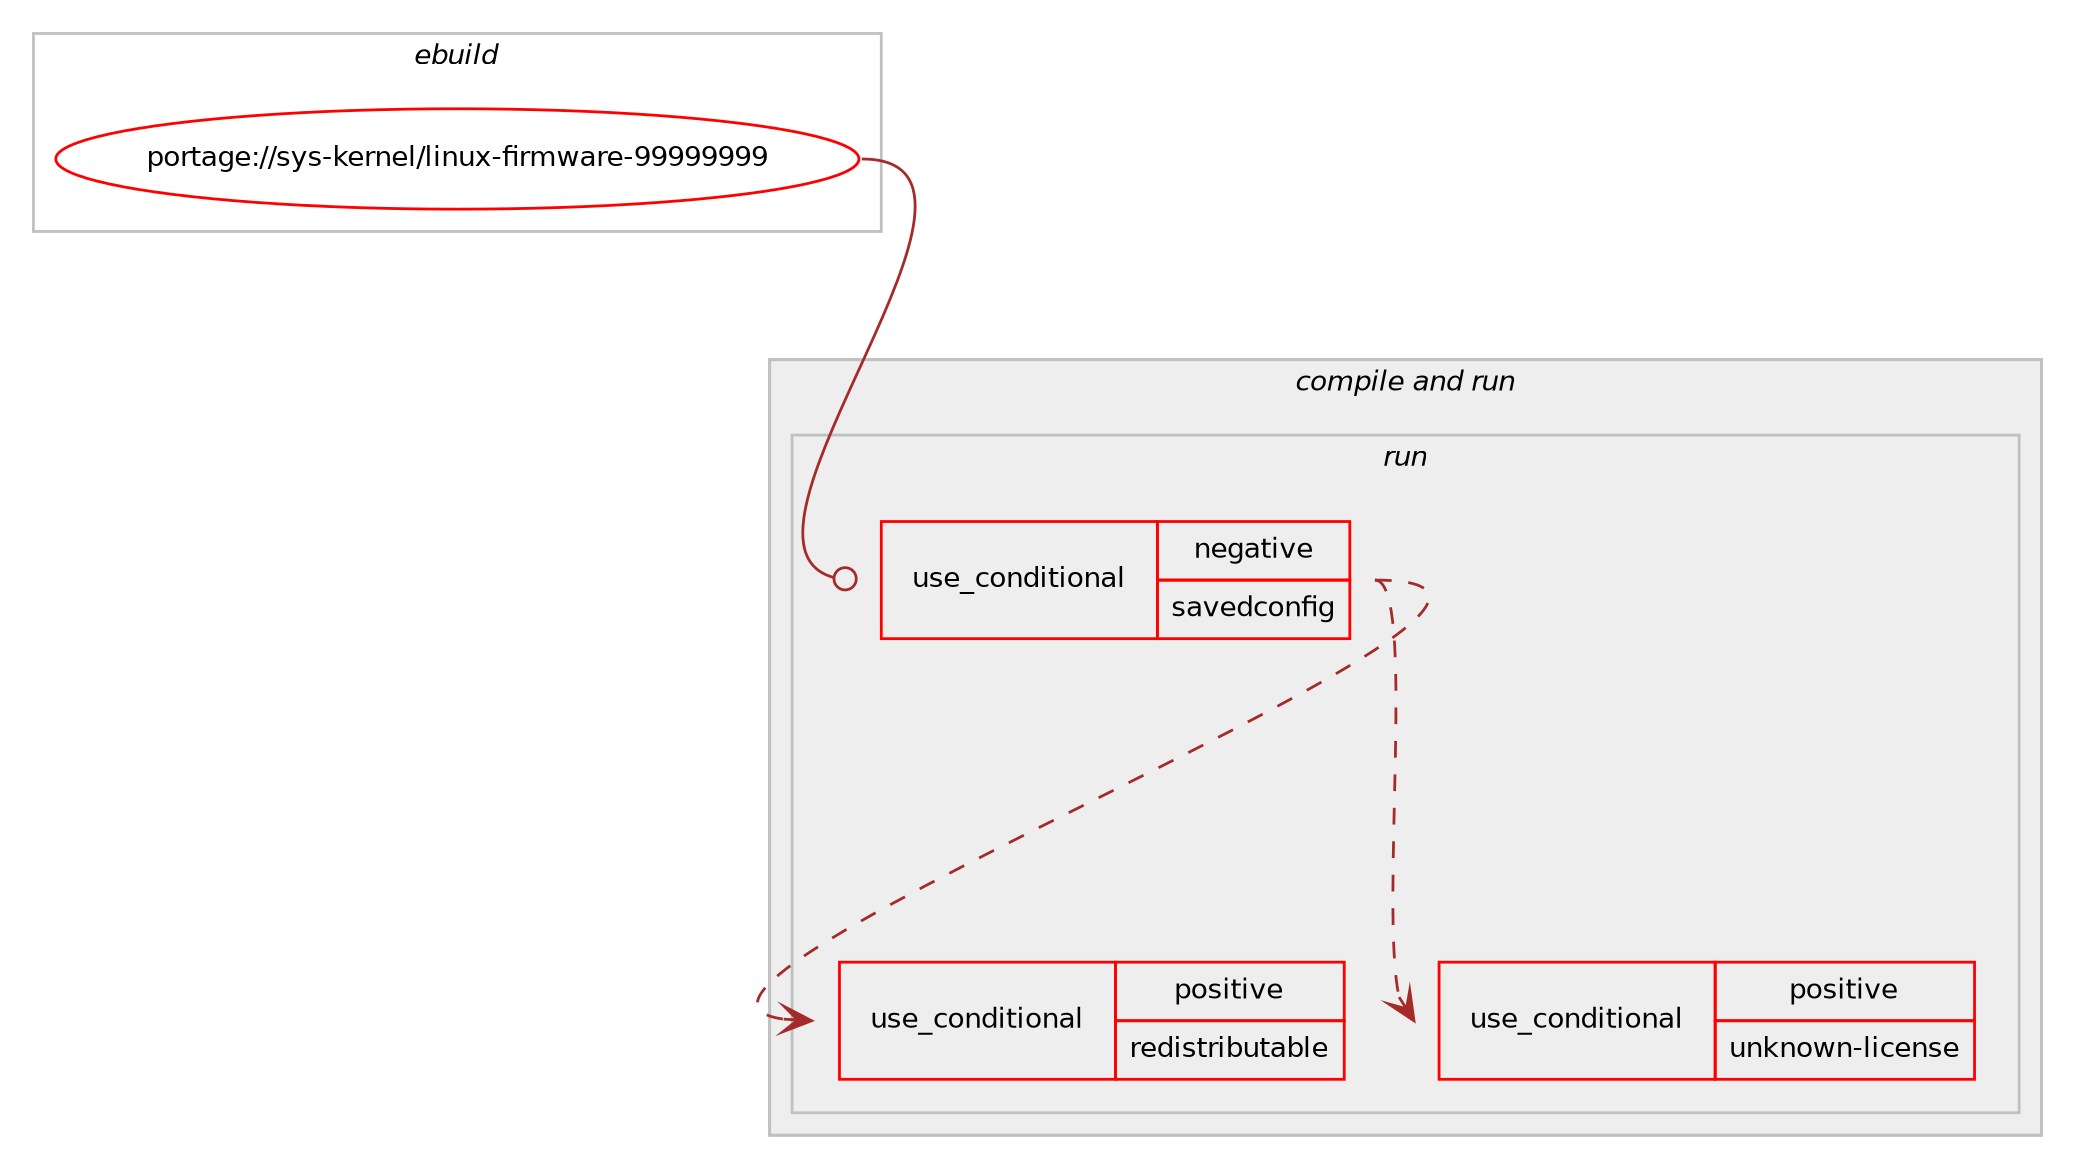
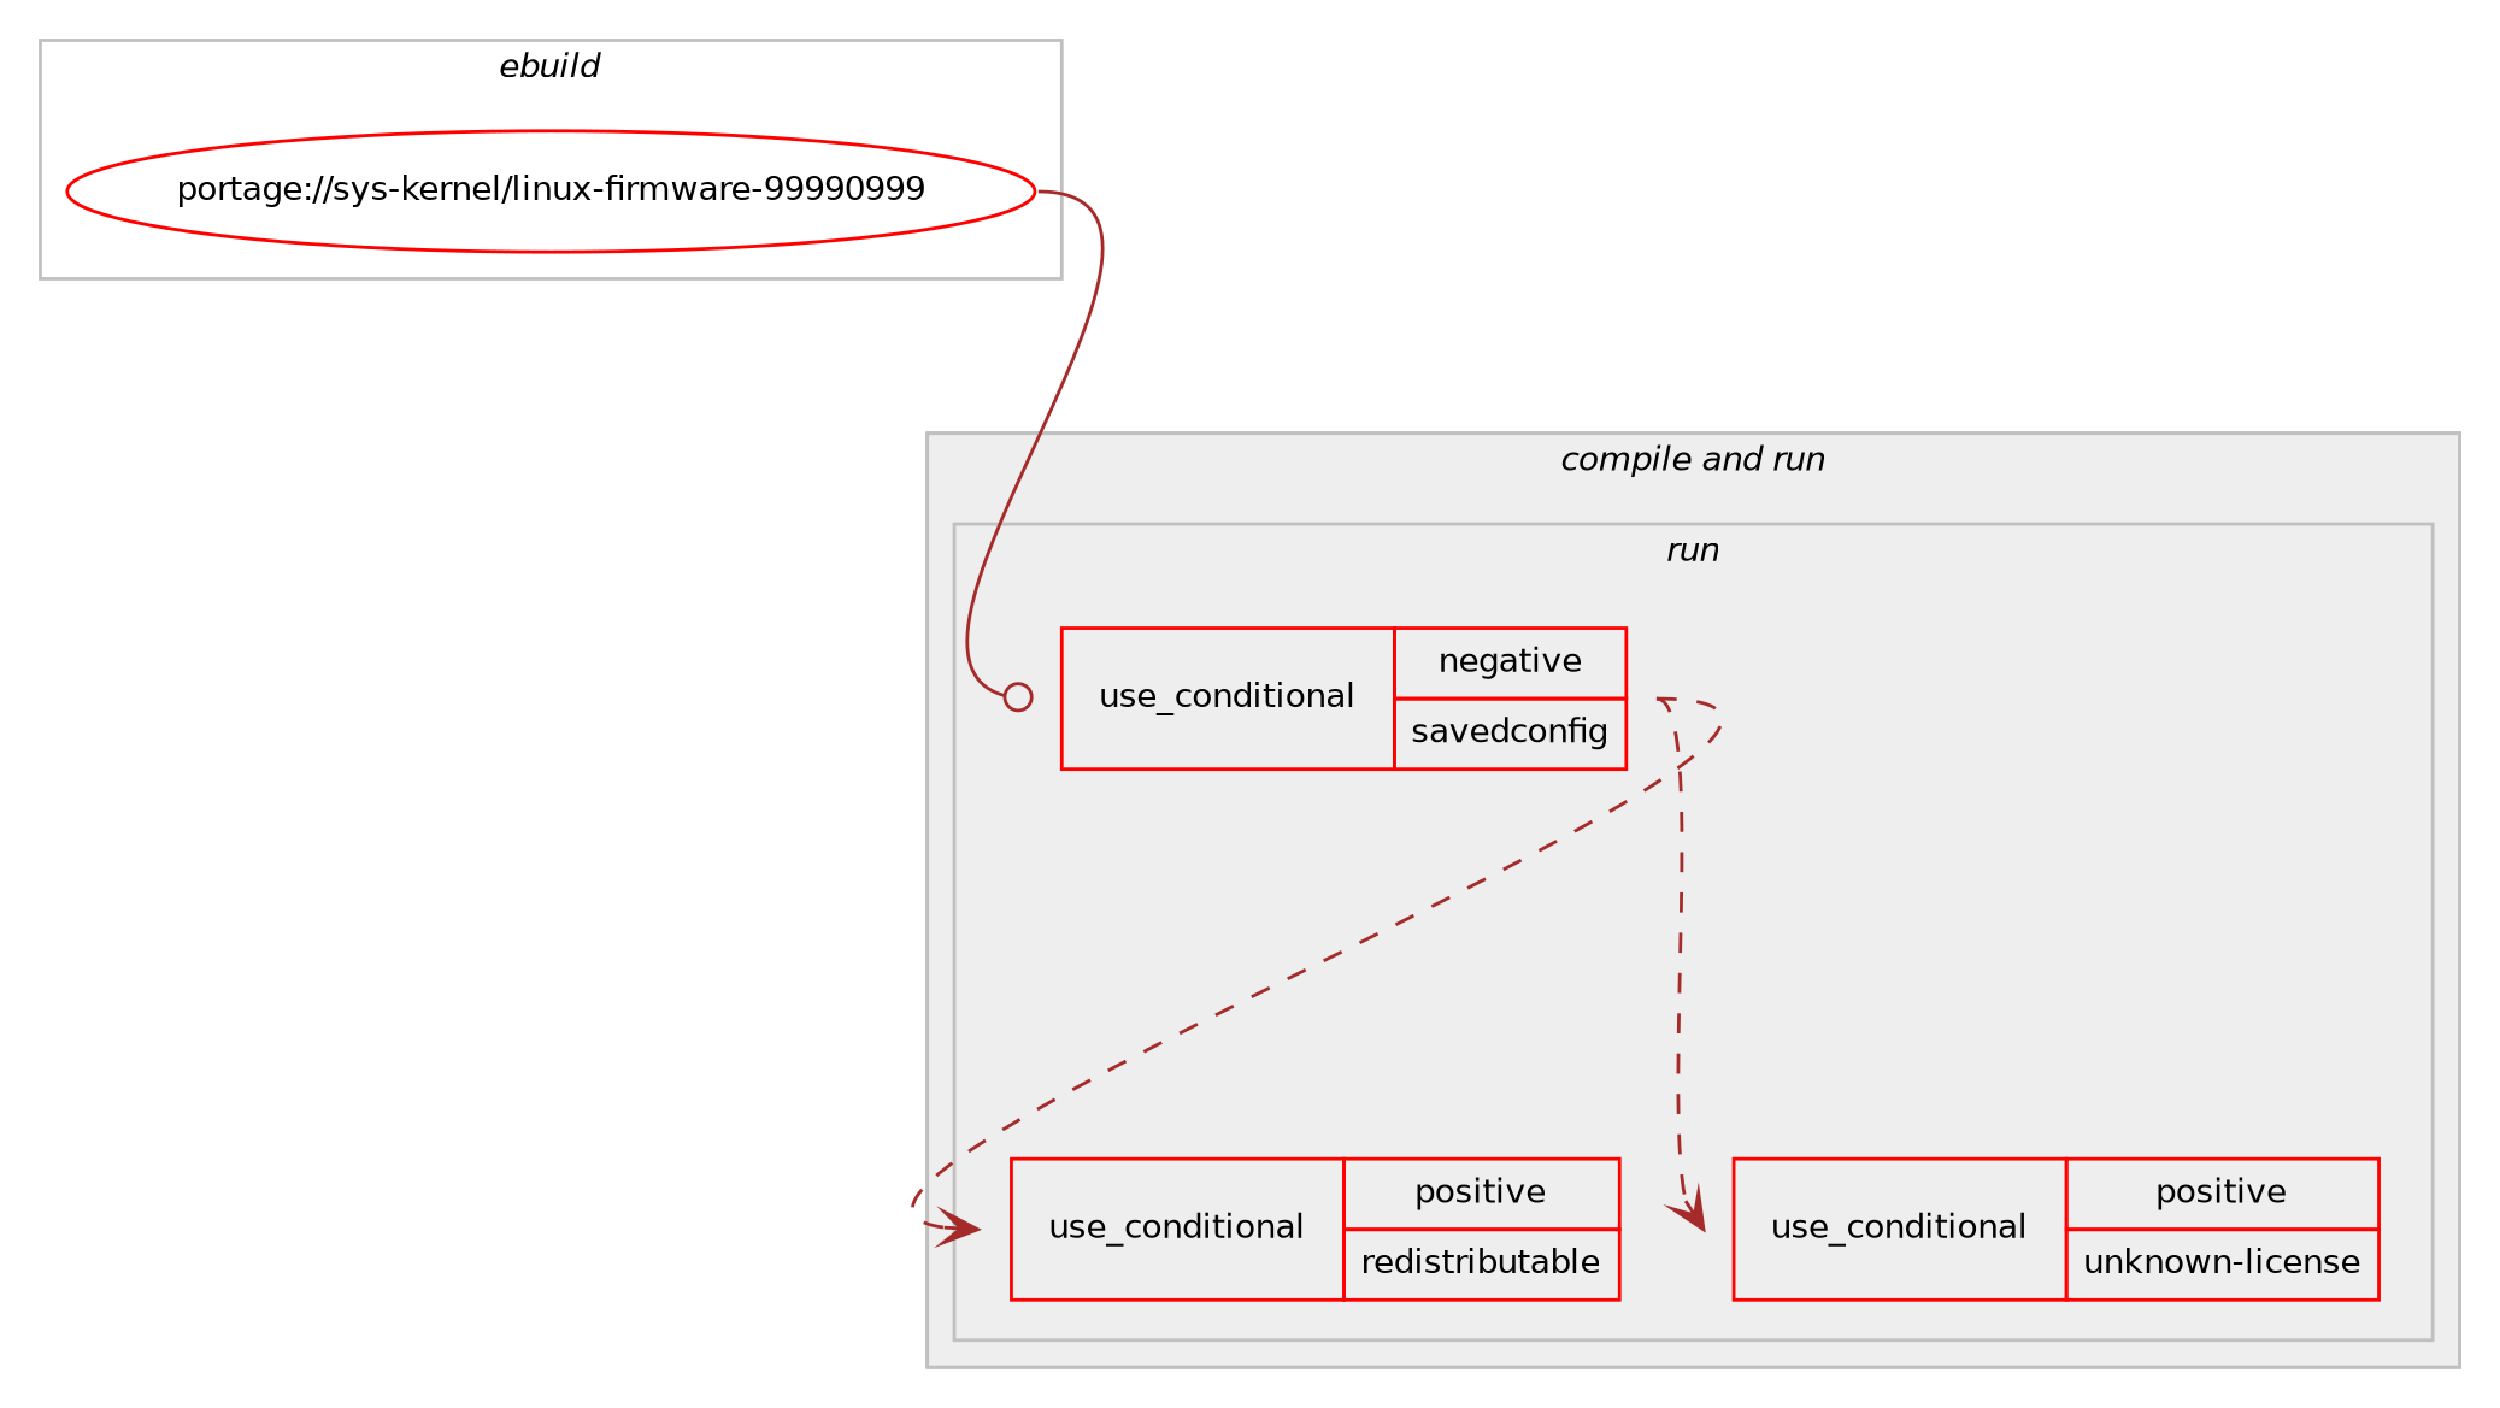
  digraph {
    compound=true
    concentrate=true
    fontname=Helvetica
    fontsize=10
    newrank=true
    rankdir=TB
    ranksep=1.5
    node [color=red fontname=Helvetica fontsize=10 shape=none]
    edge [arrowhead=vee headport=w style=dashed tailport=e weight=20 color=brown]
-   n1 [label="portage://sys-kernel/linux-firmware-99999999" width=4 shape=""]
+   n1 [label="portage://sys-kernel/linux-firmware-99990999" width=4 shape=""]
    n2 [label=<<TABLE BORDER="0" CELLBORDER="1" CELLSPACING="0" CELLPADDING="4"><TR><TD ROWSPAN="3" CELLPADDING="10">use_conditional</TD></TR><TR><TD>positive</TD></TR><TR><TD>redistributable</TD></TR></TABLE>>]
    n3 [label=<<TABLE BORDER="0" CELLBORDER="1" CELLSPACING="0" CELLPADDING="4"><TR><TD ROWSPAN="3" CELLPADDING="10">use_conditional</TD></TR><TR><TD>positive</TD></TR><TR><TD>unknown-license</TD></TR></TABLE>>]
    n4 [label=<<TABLE BORDER="0" CELLBORDER="1" CELLSPACING="0" CELLPADDING="4"><TR><TD ROWSPAN="3" CELLPADDING="10">use_conditional</TD></TR><TR><TD>negative</TD></TR><TR><TD>savedconfig</TD></TR></TABLE>>]
    subgraph cluster_1 {
      color=gray
      label=<<i>ebuild</i>>
      rank=same
      n1
    }
    subgraph cluster_2 {
      color=gray
      label=<<i>dependencies</i>>
      subgraph cluster_3 {
        color=gray
        fillcolor="#eeeeee"
        label=<<i>compile</i>>
        style=filled
      }
      subgraph cluster_4 {
        color=gray
        fillcolor="#eeeeee"
        label=<<i>compile and run</i>>
        style=filled
      }
      subgraph cluster_5 {
        color=gray
        fillcolor="#eeeeee"
        label=<<i>run</i>>
        style=filled
        subgraph sub_6 {
          color=gray
          fillcolor="#eeeeee"
          label=<<i>run</i>>
          style=filled
          n4
          subgraph sub_7 {
            color=gray
            fillcolor="#eeeeee"
            label=<<i>run</i>>
            style=filled
            n2
          }
          subgraph sub_8 {
            color=gray
            fillcolor="#eeeeee"
            label=<<i>run</i>>
            style=filled
            n3
          }
        }
      }
    }
    subgraph cluster_9 {
      color=gray
      label=<<i>candidates</i>>
      rank=same
    }
    n1 -> n4 [arrowhead=odot style=solid]
    n4 -> n2
    n4 -> n3
  }
